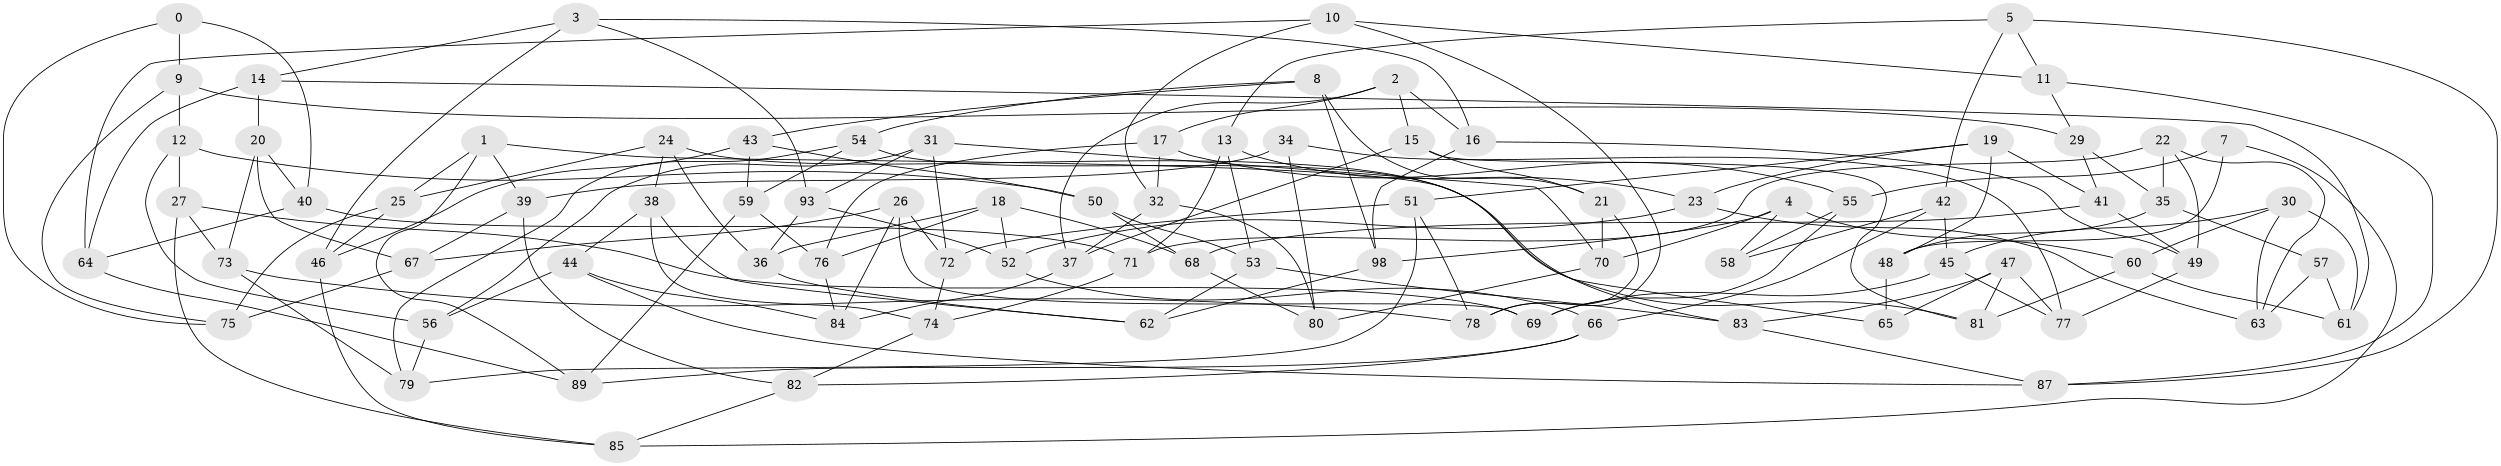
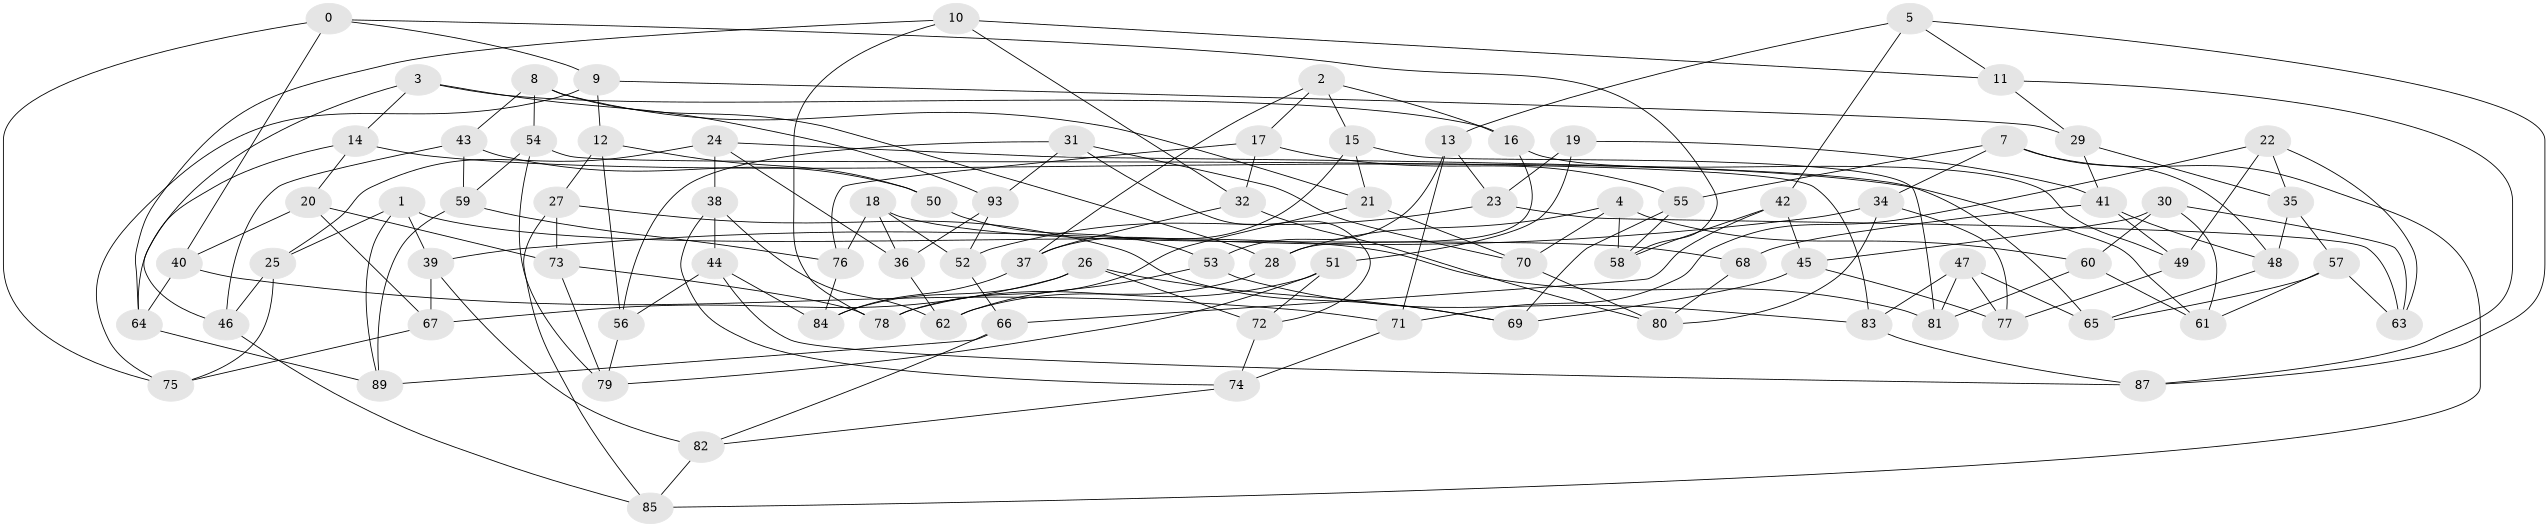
  graph {
    node [color=gray90 style=filled]
    1
    25
    39
    81
    n5 [label=89]
    46
    75
    67
    82
    2
    15
    16
    17
    37
    21
-   28 [label=98]
+   28
    49
    55
    32
    76
    84
    3
    14
    n24 [label=93]
    64
    20
    61
    36
    52
    85
    4
    58
    60
    70
    62
    80
    5
    11
    13
    42
    87
    29
    23
    53
    71
    45
    66
    n48 [label=0]
    9
    40
    12
    7
    34
    48
    77
    65
    69
    8
    43
    54
    78
    50
    59
    83
    79
    27
    56
    41
    35
    10
    73
    68
    63
    74
    18
    19
    51
    72
    22
    57
    24
    38
    44
    26
    30
    31
    47
    1 -- 25
    1 -- 39
    1 -- 81
    1 -- n5
    25 -- 46
    25 -- 75
    39 -- 67
    39 -- 82
    46 -- 85
    67 -- 75
    82 -- 85
    2 -- 15
    2 -- 16
    2 -- 17
    2 -- 37
    15 -- 81
    15 -- 37
    15 -- 21
    16 -- 28
    16 -- 49
    17 -- 55
    17 -- 32
    17 -- 76
    37 -- 84
    21 -- 70
    21 -- 78
    28 -- 62
    49 -- 77
    55 -- 58
    55 -- 69
    32 -- 37
    32 -- 80
    76 -- 84
    3 -- 46
    3 -- 16
    3 -- 14
    3 -- n24
    14 -- 64
    14 -- 20
    14 -- 61
    n24 -- 36
    n24 -- 52
    64 -- n5
    20 -- 67
    20 -- 40
    20 -- 73
    36 -- 62
    52 -- 66
    4 -- 28
    4 -- 58
    4 -- 60
    4 -- 70
    60 -- 81
    60 -- 61
    70 -- 80
    5 -- 11
    5 -- 13
    5 -- 42
    5 -- 87
    11 -- 87
    11 -- 29
    13 -- 23
    13 -- 53
    13 -- 71
    42 -- 58
    42 -- 45
    42 -- 66
    29 -- 41
    29 -- 35
    23 -- 52
    23 -- 63
    53 -- 62
    53 -- 83
    71 -- 74
    45 -- 77
    45 -- 69
    66 -- n5
    66 -- 82
    n48 -- 75
+   n48 -- 58
    n48 -- 9
    n48 -- 40
    9 -- 75
    9 -- 29
    9 -- 12
    40 -- 64
    40 -- 71
    12 -- 50
    12 -- 27
    12 -- 56
    7 -- 55
    7 -- 85
+   7 -- 34
    7 -- 48
    34 -- 39
    34 -- 80
    34 -- 77
    48 -- 65
    8 -- 21
    8 -- 28
    8 -- 43
    8 -- 54
    43 -- 46
    43 -- 50
    43 -- 59
    54 -- 59
    54 -- 83
    54 -- 79
    50 -- 53
-   50 -- 68
    59 -- n5
    59 -- 76
    83 -- 87
    27 -- 85
    27 -- 69
    27 -- 73
    56 -- 79
    41 -- 49
    41 -- 68
    35 -- 48
    35 -- 57
    10 -- 32
    10 -- 64
    10 -- 11
    10 -- 78
    73 -- 78
    73 -- 79
    68 -- 80
    74 -- 82
    18 -- 76
    18 -- 36
    18 -- 52
    18 -- 68
    19 -- 23
-   19 -- 48
+   41 -- 48
    19 -- 41
    19 -- 51
    51 -- 78
    51 -- 79
    51 -- 72
    72 -- 74
    22 -- 49
    22 -- 71
    22 -- 35
    22 -- 63
    57 -- 61
+   57 -- 65
    57 -- 63
    24 -- 25
    24 -- 36
    24 -- 65
    24 -- 38
    38 -- 62
    38 -- 74
    38 -- 44
    44 -- 84
    44 -- 87
    44 -- 56
    26 -- 67
    26 -- 84
    26 -- 69
    26 -- 72
    30 -- 61
    30 -- 60
    30 -- 45
    30 -- 63
    31 -- n24
    31 -- 70
    31 -- 56
    31 -- 72
    47 -- 81
    47 -- 77
    47 -- 65
    47 -- 83
  }
